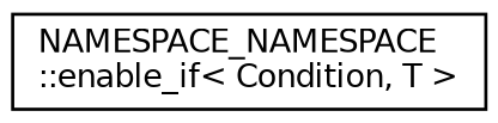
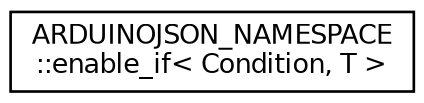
  digraph {
    rankdir=LR
-   n1 [color=black fillcolor=white fontname=Helvetica fontsize=10 height=0.2 label="NAMESPACE_NAMESPACE\l::enable_if\< Condition, T \>" shape=record style=filled width=0.4]
+   n1 [color=black fillcolor=white fontname=Helvetica fontsize=10 height=0.2 label="ARDUINOJSON_NAMESPACE\l::enable_if\< Condition, T \>" shape=record style=filled width=0.4]
  }
